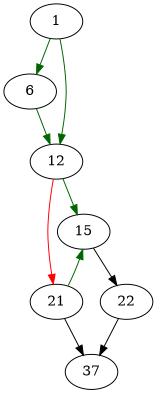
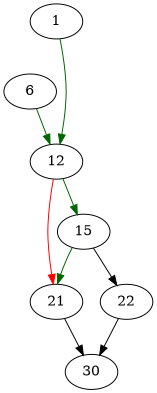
  strict digraph {
    edge [color=darkgreen cond=true]
    1 [entry=true]
    6
    12
    15
    21
    22
-   30 [label=37]
-   1 -> 6
+   30
    1 -> 12 [cond=false]
    6 -> 12
    12 -> 15
    12 -> 21 [color=red cond=false]
-   21 -> 15
+   15 -> 21
    15 -> 22 [color=black cond=false]
    21 -> 30 [color="" cond=""]
    22 -> 30 [color="" cond=""]
  }
